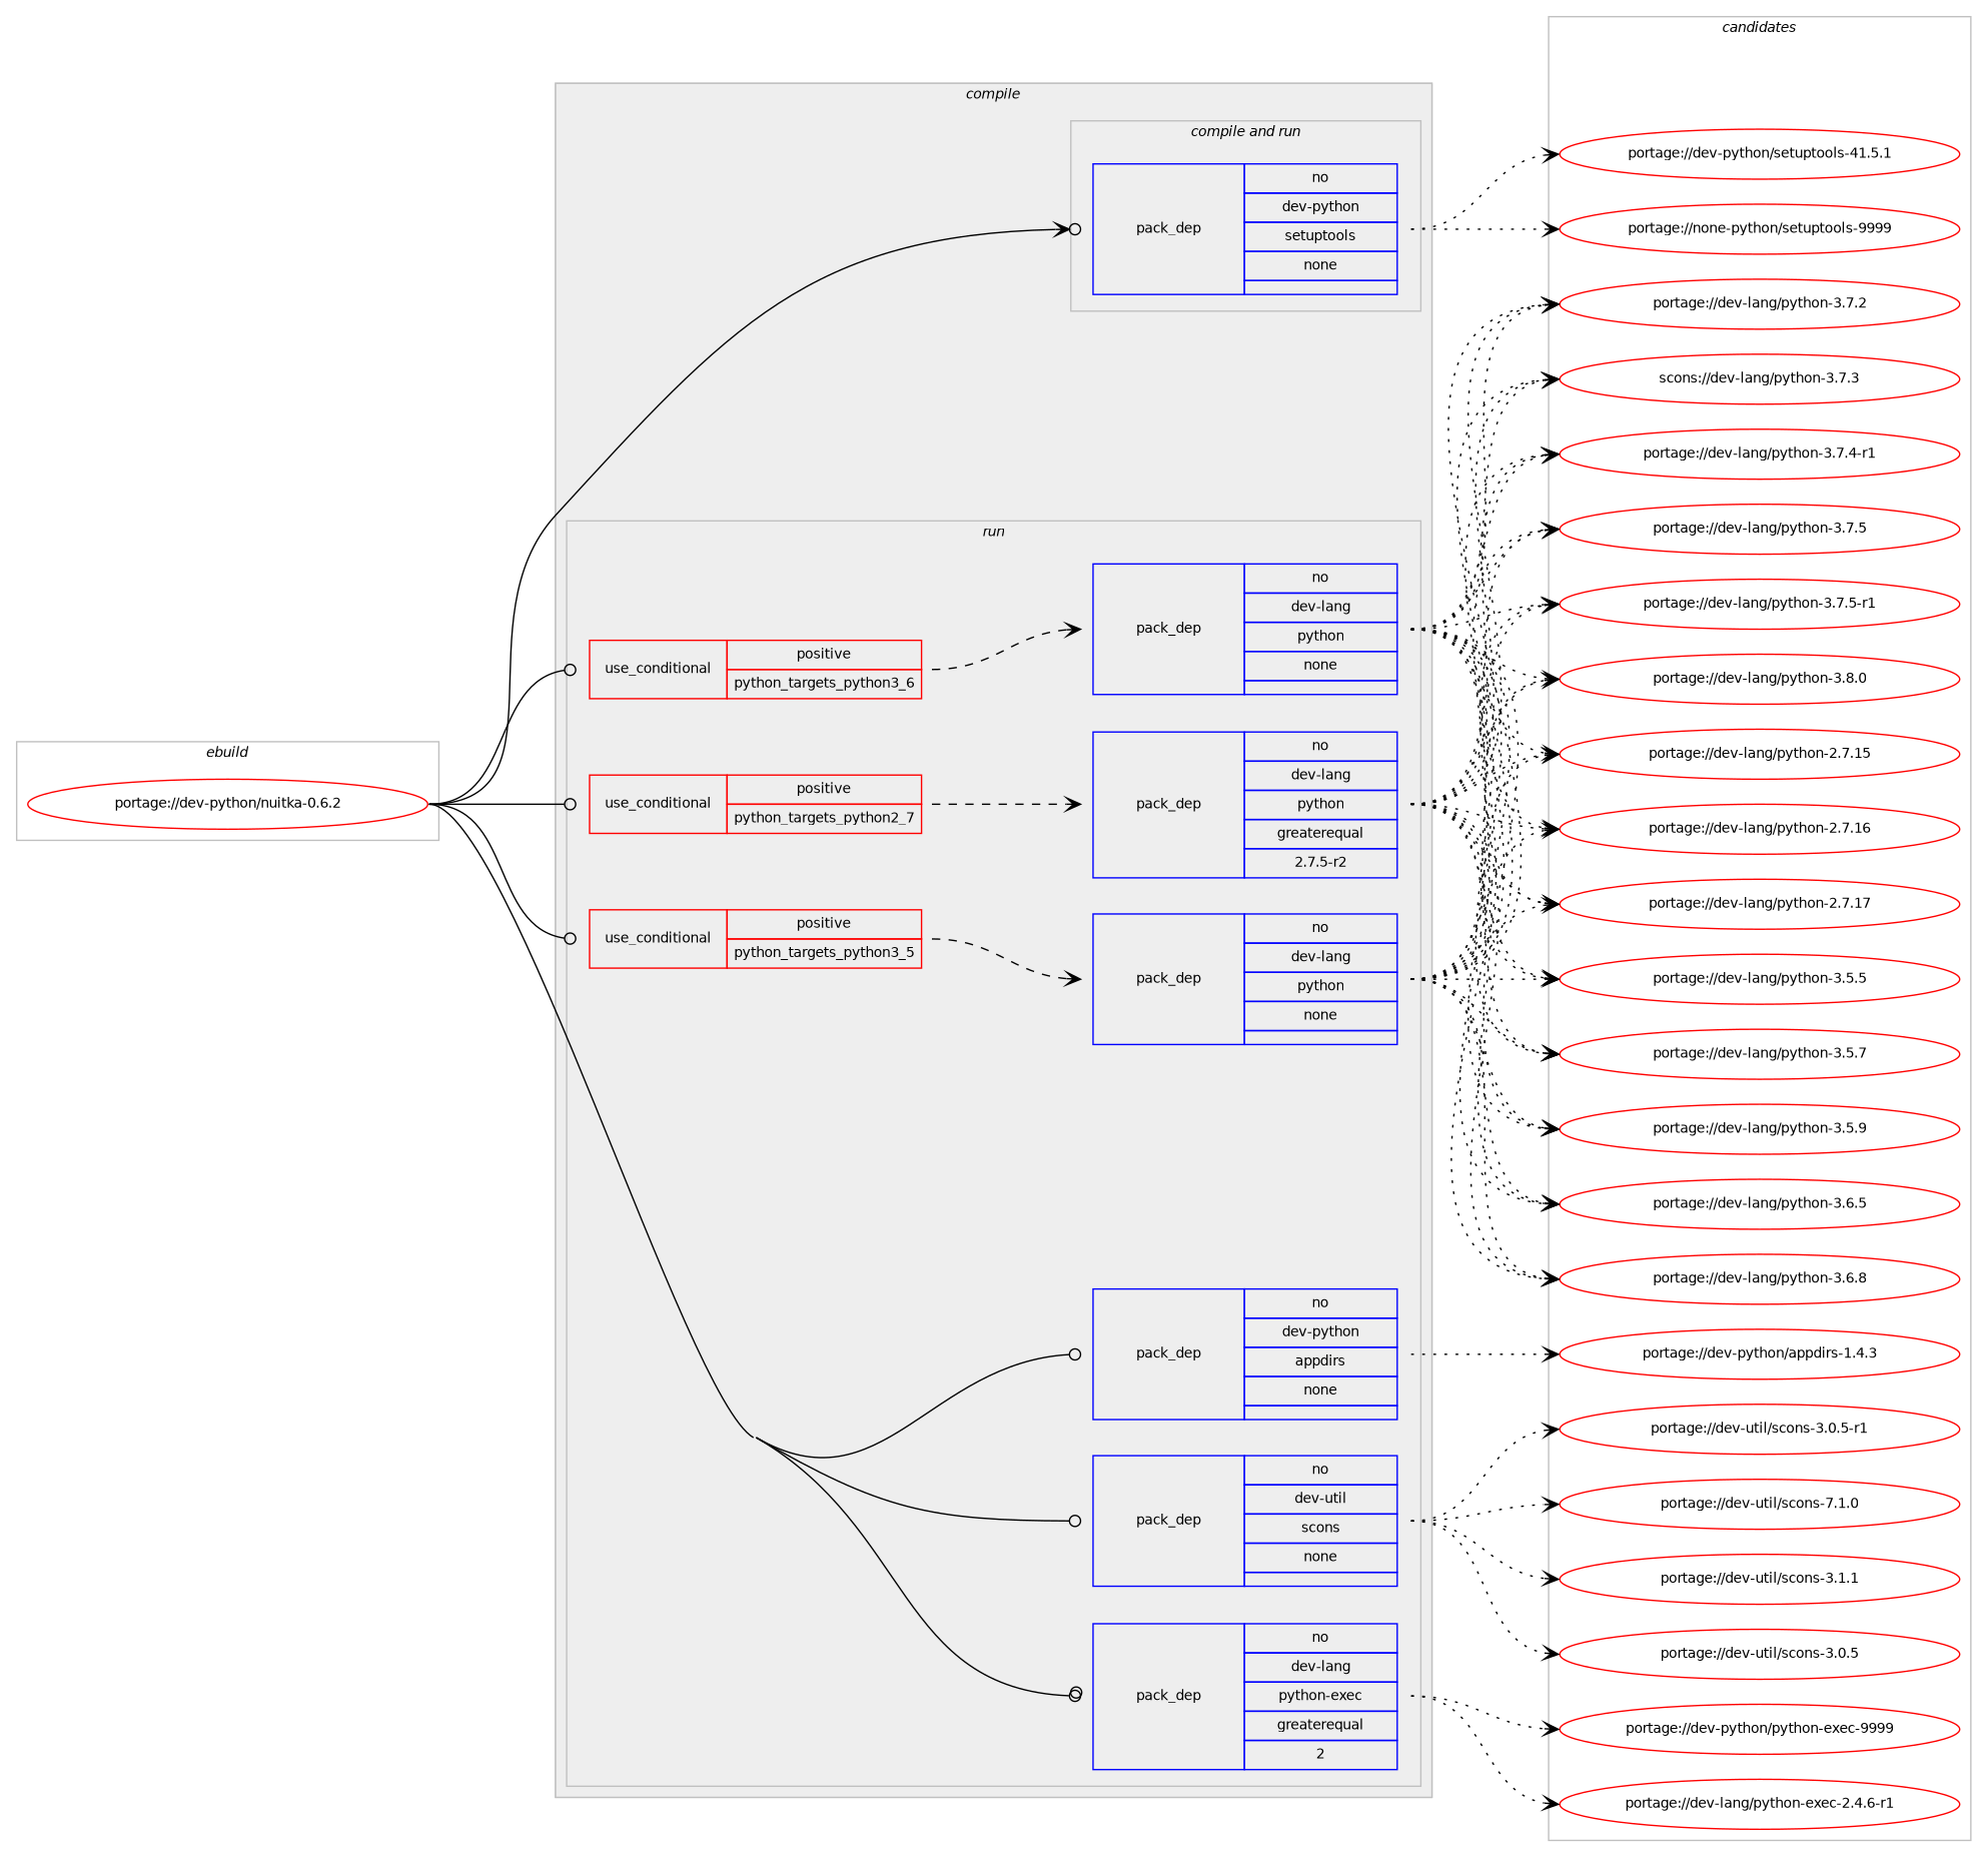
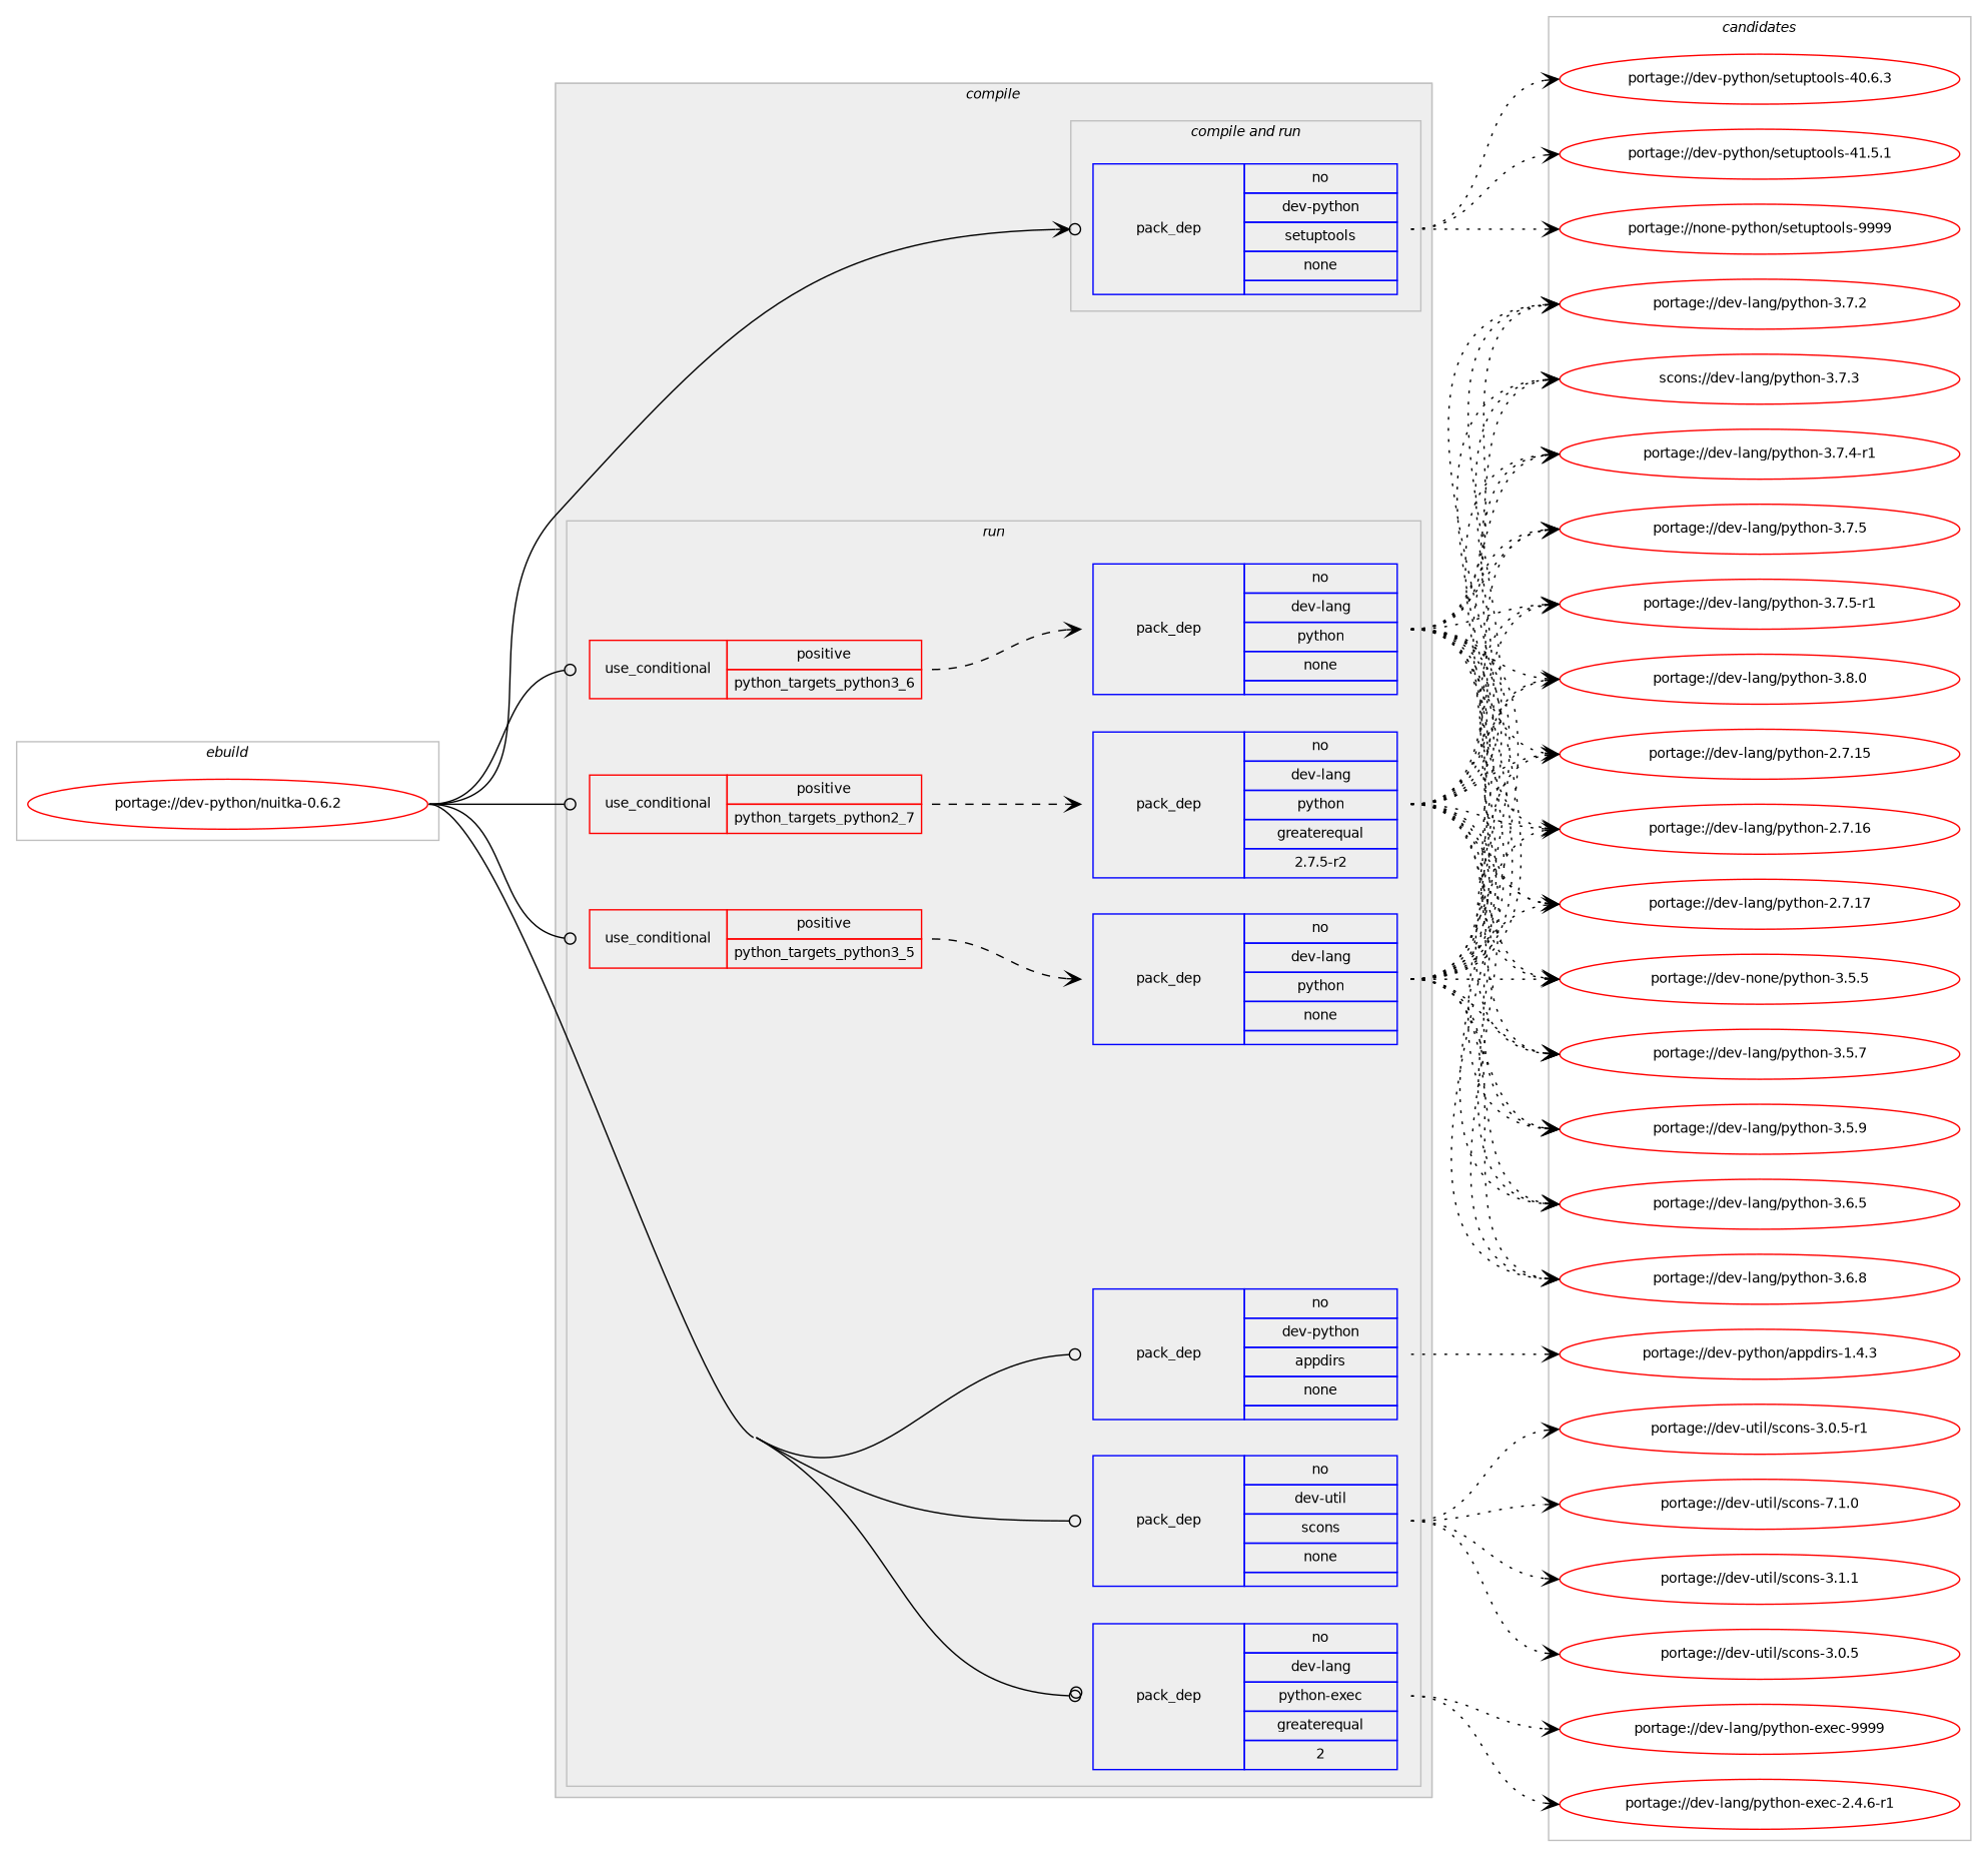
  digraph {
    compound=true
    concentrate=true
    fontname=Helvetica
    fontsize=10
    newrank=true
    rankdir=LR
    ranksep=1.5
    node [color=red fontname=Helvetica fontsize=10]
    edge [arrowhead=vee headport=w style=dotted tailport=e weight=100]
    n1 [label="portage://dev-python/nuitka-0.6.2" width=4]
    n2 [color=blue label=<<TABLE BORDER="0" CELLBORDER="1" CELLSPACING="0" CELLPADDING="4" WIDTH="220"><TR><TD ROWSPAN="6" CELLPADDING="30">pack_dep</TD></TR><TR><TD WIDTH="110">no</TD></TR><TR><TD>dev-python</TD></TR><TR><TD>setuptools</TD></TR><TR><TD>none</TD></TR><TR><TD></TD></TR></TABLE>> shape=none]
    n3 [color=blue label=<<TABLE BORDER="0" CELLBORDER="1" CELLSPACING="0" CELLPADDING="4" WIDTH="220"><TR><TD ROWSPAN="6" CELLPADDING="30">pack_dep</TD></TR><TR><TD WIDTH="110">no</TD></TR><TR><TD>dev-lang</TD></TR><TR><TD>python</TD></TR><TR><TD>greaterequal</TD></TR><TR><TD>2.7.5-r2</TD></TR></TABLE>> shape=none]
    n4 [label=<<TABLE BORDER="0" CELLBORDER="1" CELLSPACING="0" CELLPADDING="4"><TR><TD ROWSPAN="3" CELLPADDING="10">use_conditional</TD></TR><TR><TD>positive</TD></TR><TR><TD>python_targets_python2_7</TD></TR></TABLE>> shape=none]
    n5 [color=blue label=<<TABLE BORDER="0" CELLBORDER="1" CELLSPACING="0" CELLPADDING="4" WIDTH="220"><TR><TD ROWSPAN="6" CELLPADDING="30">pack_dep</TD></TR><TR><TD WIDTH="110">no</TD></TR><TR><TD>dev-lang</TD></TR><TR><TD>python</TD></TR><TR><TD>none</TD></TR><TR><TD></TD></TR></TABLE>> shape=none]
    n6 [label=<<TABLE BORDER="0" CELLBORDER="1" CELLSPACING="0" CELLPADDING="4"><TR><TD ROWSPAN="3" CELLPADDING="10">use_conditional</TD></TR><TR><TD>positive</TD></TR><TR><TD>python_targets_python3_5</TD></TR></TABLE>> shape=none]
    n7 [color=blue label=<<TABLE BORDER="0" CELLBORDER="1" CELLSPACING="0" CELLPADDING="4" WIDTH="220"><TR><TD ROWSPAN="6" CELLPADDING="30">pack_dep</TD></TR><TR><TD WIDTH="110">no</TD></TR><TR><TD>dev-lang</TD></TR><TR><TD>python</TD></TR><TR><TD>none</TD></TR><TR><TD></TD></TR></TABLE>> shape=none]
    n8 [label=<<TABLE BORDER="0" CELLBORDER="1" CELLSPACING="0" CELLPADDING="4"><TR><TD ROWSPAN="3" CELLPADDING="10">use_conditional</TD></TR><TR><TD>positive</TD></TR><TR><TD>python_targets_python3_6</TD></TR></TABLE>> shape=none]
    n9 [color=blue label=<<TABLE BORDER="0" CELLBORDER="1" CELLSPACING="0" CELLPADDING="4" WIDTH="220"><TR><TD ROWSPAN="6" CELLPADDING="30">pack_dep</TD></TR><TR><TD WIDTH="110">no</TD></TR><TR><TD>dev-lang</TD></TR><TR><TD>python-exec</TD></TR><TR><TD>greaterequal</TD></TR><TR><TD>2</TD></TR></TABLE>> shape=none]
    n10 [color=blue label=<<TABLE BORDER="0" CELLBORDER="1" CELLSPACING="0" CELLPADDING="4" WIDTH="220"><TR><TD ROWSPAN="6" CELLPADDING="30">pack_dep</TD></TR><TR><TD WIDTH="110">no</TD></TR><TR><TD>dev-python</TD></TR><TR><TD>appdirs</TD></TR><TR><TD>none</TD></TR><TR><TD></TD></TR></TABLE>> shape=none]
    n11 [color=blue label=<<TABLE BORDER="0" CELLBORDER="1" CELLSPACING="0" CELLPADDING="4" WIDTH="220"><TR><TD ROWSPAN="6" CELLPADDING="30">pack_dep</TD></TR><TR><TD WIDTH="110">no</TD></TR><TR><TD>dev-util</TD></TR><TR><TD>scons</TD></TR><TR><TD>none</TD></TR><TR><TD></TD></TR></TABLE>> shape=none]
+   n12 [label="portage://dev-python/setuptools-40.6.3" width=4]
    n13 [label="portage://dev-python/setuptools-41.5.1" width=4]
    n14 [label="portage://none-python/setuptools-9999" width=4]
    n15 [label="portage://dev-lang/python-2.7.15" width=4]
    n16 [label="portage://dev-lang/python-2.7.16" width=4]
    n17 [label="portage://dev-lang/python-2.7.17" width=4]
-   n18 [label="portage://dev-lang/python-3.5.5" width=4]
+   n18 [label="portage://dev-none/python-3.5.5" width=4]
    n19 [label="portage://dev-lang/python-3.5.7" width=4]
    n20 [label="portage://dev-lang/python-3.5.9" width=4]
    n21 [label="portage://dev-lang/python-3.6.5" width=4]
    n22 [label="portage://dev-lang/python-3.6.8" width=4]
    n23 [label="portage://dev-lang/python-3.7.2" width=4]
    n24 [label="scons://dev-lang/python-3.7.3" width=4]
    n25 [label="portage://dev-lang/python-3.7.4-r1" width=4]
    n26 [label="portage://dev-lang/python-3.7.5" width=4]
    n27 [label="portage://dev-lang/python-3.7.5-r1" width=4]
    n28 [label="portage://dev-lang/python-3.8.0" width=4]
    n29 [label="portage://dev-lang/python-exec-2.4.6-r1" width=4]
-   n30 [label="portage://dev-python/python-exec-9999" width=4]
+   n30 [label="portage://dev-lang/python-exec-9999" width=4]
    n31 [label="portage://dev-python/appdirs-1.4.3" width=4]
    n32 [label="portage://dev-util/scons-3.0.5" width=4]
    n33 [label="portage://dev-util/scons-3.0.5-r1" width=4]
    n34 [label="portage://dev-util/scons-7.1.0" width=4]
    n35 [label="portage://dev-util/scons-3.1.1" width=4]
    subgraph cluster_1 {
      color=gray
      label=<<i>ebuild</i>>
      rank=same
      n1
    }
    subgraph cluster_2 {
      color=gray
      label=<<i>dependencies</i>>
      subgraph cluster_3 {
        color=gray
        fillcolor="#eeeeee"
        label=<<i>compile</i>>
        style=filled
      }
      subgraph cluster_4 {
        color=gray
        fillcolor="#eeeeee"
        label=<<i>compile and run</i>>
        style=filled
        subgraph sub_5 {
          color=gray
          fillcolor="#eeeeee"
          label=<<i>compile and run</i>>
          style=filled
          n2
        }
      }
      subgraph cluster_6 {
        color=gray
        fillcolor="#eeeeee"
        label=<<i>run</i>>
        style=filled
        subgraph sub_7 {
          color=gray
          fillcolor="#eeeeee"
          label=<<i>run</i>>
          style=filled
          n4
          subgraph sub_8 {
            color=gray
            fillcolor="#eeeeee"
            label=<<i>run</i>>
            style=filled
            n3
          }
        }
        subgraph sub_9 {
          color=gray
          fillcolor="#eeeeee"
          label=<<i>run</i>>
          style=filled
          n6
          subgraph sub_10 {
            color=gray
            fillcolor="#eeeeee"
            label=<<i>run</i>>
            style=filled
            n5
          }
        }
        subgraph sub_11 {
          color=gray
          fillcolor="#eeeeee"
          label=<<i>run</i>>
          style=filled
          n8
          subgraph sub_12 {
            color=gray
            fillcolor="#eeeeee"
            label=<<i>run</i>>
            style=filled
            n7
          }
        }
        subgraph sub_13 {
          color=gray
          fillcolor="#eeeeee"
          label=<<i>run</i>>
          style=filled
          n9
        }
        subgraph sub_14 {
          color=gray
          fillcolor="#eeeeee"
          label=<<i>run</i>>
          style=filled
          n10
        }
        subgraph sub_15 {
          color=gray
          fillcolor="#eeeeee"
          label=<<i>run</i>>
          style=filled
          n11
        }
      }
    }
    subgraph cluster_16 {
      color=gray
      label=<<i>candidates</i>>
      rank=same
      subgraph sub_17 {
        color=black
        label=<<i>candidates</i>>
        nodesep=1
        rank=same
+       n12
        n13
        n14
      }
      subgraph sub_18 {
        color=black
        label=<<i>candidates</i>>
        nodesep=1
        rank=same
        n15
        n16
        n17
        n18
        n19
        n20
        n21
        n22
        n23
        n24
        n25
        n26
        n27
        n28
      }
      subgraph sub_19 {
        color=black
        label=<<i>candidates</i>>
        nodesep=1
        rank=same
        n15
        n16
        n17
        n18
        n19
        n20
        n21
        n22
        n23
        n24
        n25
        n26
        n27
        n28
      }
      subgraph sub_20 {
        color=black
        label=<<i>candidates</i>>
        nodesep=1
        rank=same
        n15
        n16
        n17
        n18
        n19
        n20
        n21
        n22
        n23
        n24
        n25
        n26
        n27
        n28
      }
      subgraph sub_21 {
        color=black
        label=<<i>candidates</i>>
        nodesep=1
        rank=same
        n29
        n30
      }
      subgraph sub_22 {
        color=black
        label=<<i>candidates</i>>
        nodesep=1
        rank=same
        n31
      }
      subgraph sub_23 {
        color=black
        label=<<i>candidates</i>>
        nodesep=1
        rank=same
        n32
        n33
        n34
        n35
      }
    }
    n1 -> n2 [arrowhead=odotvee style=solid weight=20]
    n1 -> n4 [arrowhead=odot style=solid weight=20]
    n1 -> n6 [arrowhead=odot style=solid weight=20]
    n1 -> n8 [arrowhead=odot style=solid weight=20]
    n1 -> n9 [arrowhead=odot style=solid weight=20]
    n1 -> n10 [arrowhead=odot style=solid weight=20]
    n1 -> n11 [arrowhead=odot style=solid weight=20]
+   n2 -> n12
    n2 -> n13
    n2 -> n14
    n3 -> n15
    n3 -> n16
    n3 -> n17
    n3 -> n18
    n3 -> n19
    n3 -> n20
    n3 -> n21
    n3 -> n22
    n3 -> n23
    n3 -> n24
    n3 -> n25
    n3 -> n26
    n3 -> n27
    n3 -> n28
    n4 -> n3 [style=dashed weight=20]
    n5 -> n15
    n5 -> n16
    n5 -> n17
    n5 -> n18
    n5 -> n19
    n5 -> n20
    n5 -> n21
    n5 -> n22
    n5 -> n23
    n5 -> n24
    n5 -> n25
    n5 -> n26
    n5 -> n27
    n5 -> n28
    n6 -> n5 [style=dashed weight=20]
    n7 -> n15
    n7 -> n16
    n7 -> n17
    n7 -> n18
    n7 -> n19
    n7 -> n20
    n7 -> n21
    n7 -> n22
    n7 -> n23
    n7 -> n24
    n7 -> n25
    n7 -> n26
    n7 -> n27
    n7 -> n28
    n8 -> n7 [style=dashed weight=20]
    n9 -> n29
    n9 -> n30
    n10 -> n31
    n11 -> n32
    n11 -> n33
    n11 -> n34
    n11 -> n35
  }
